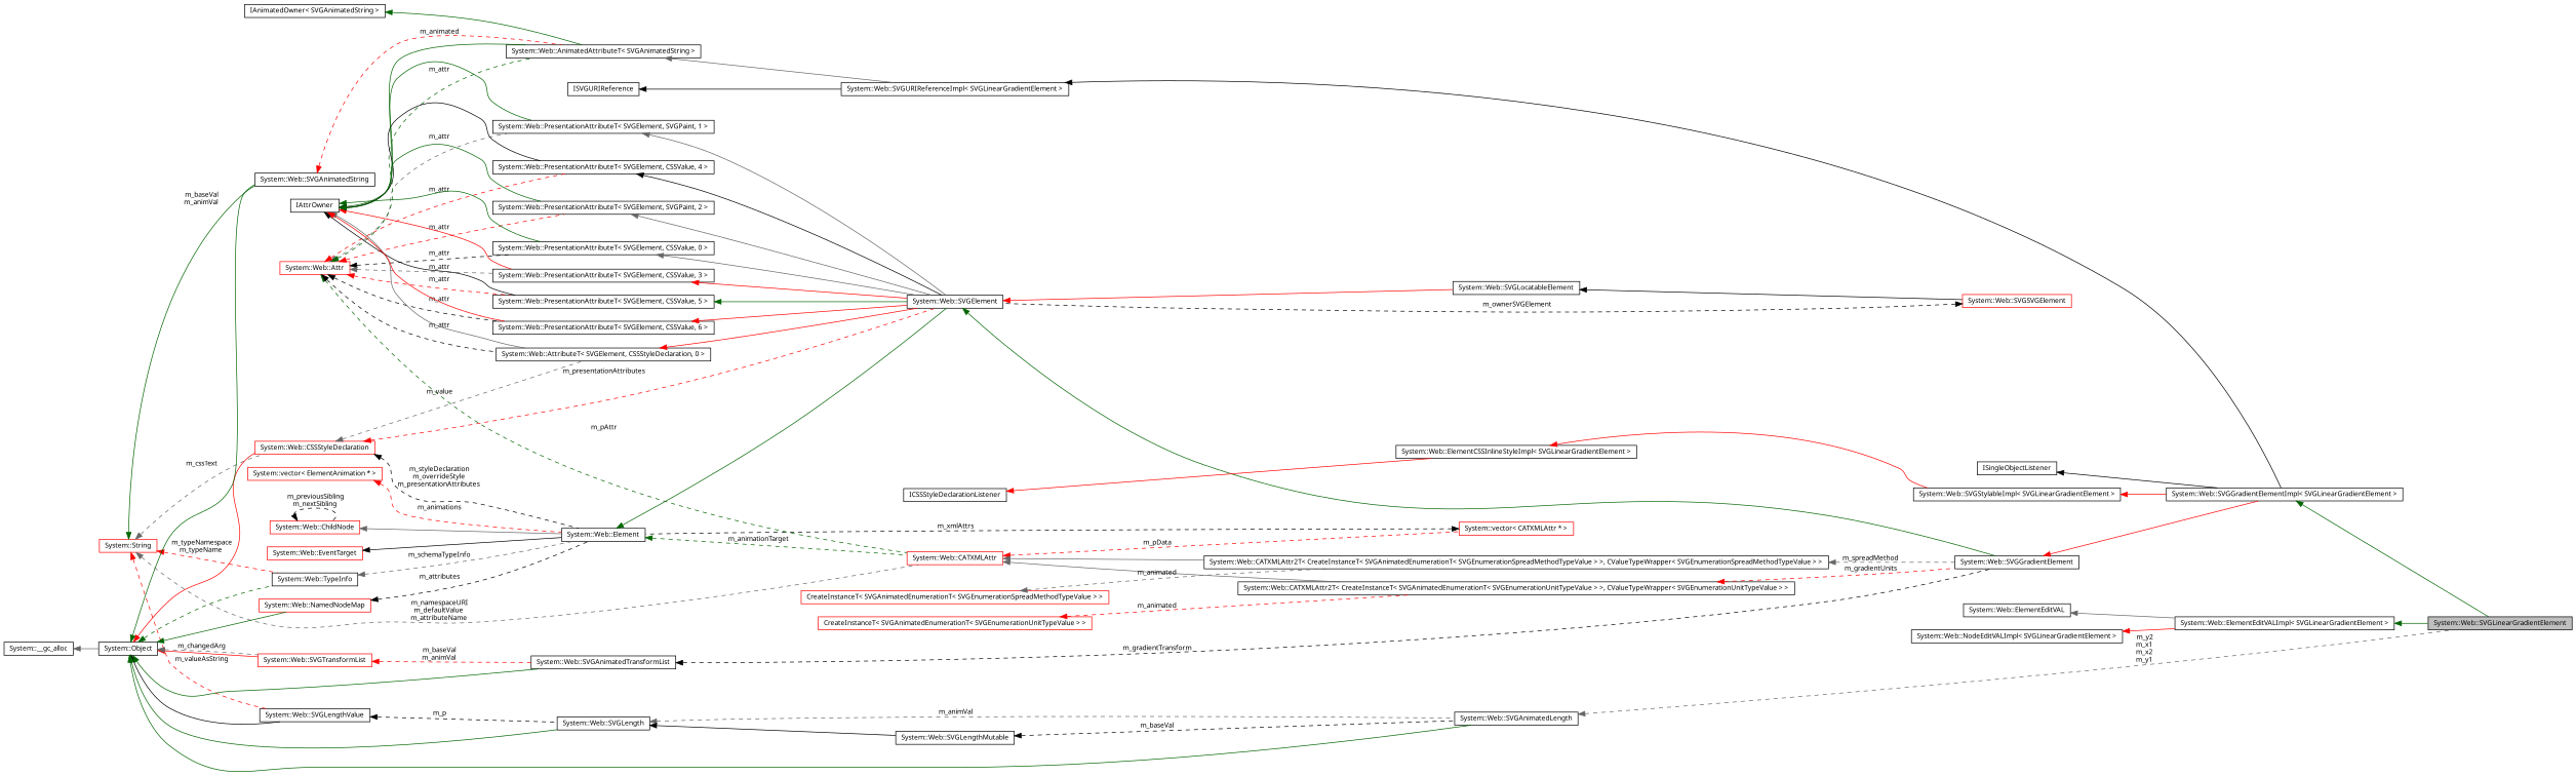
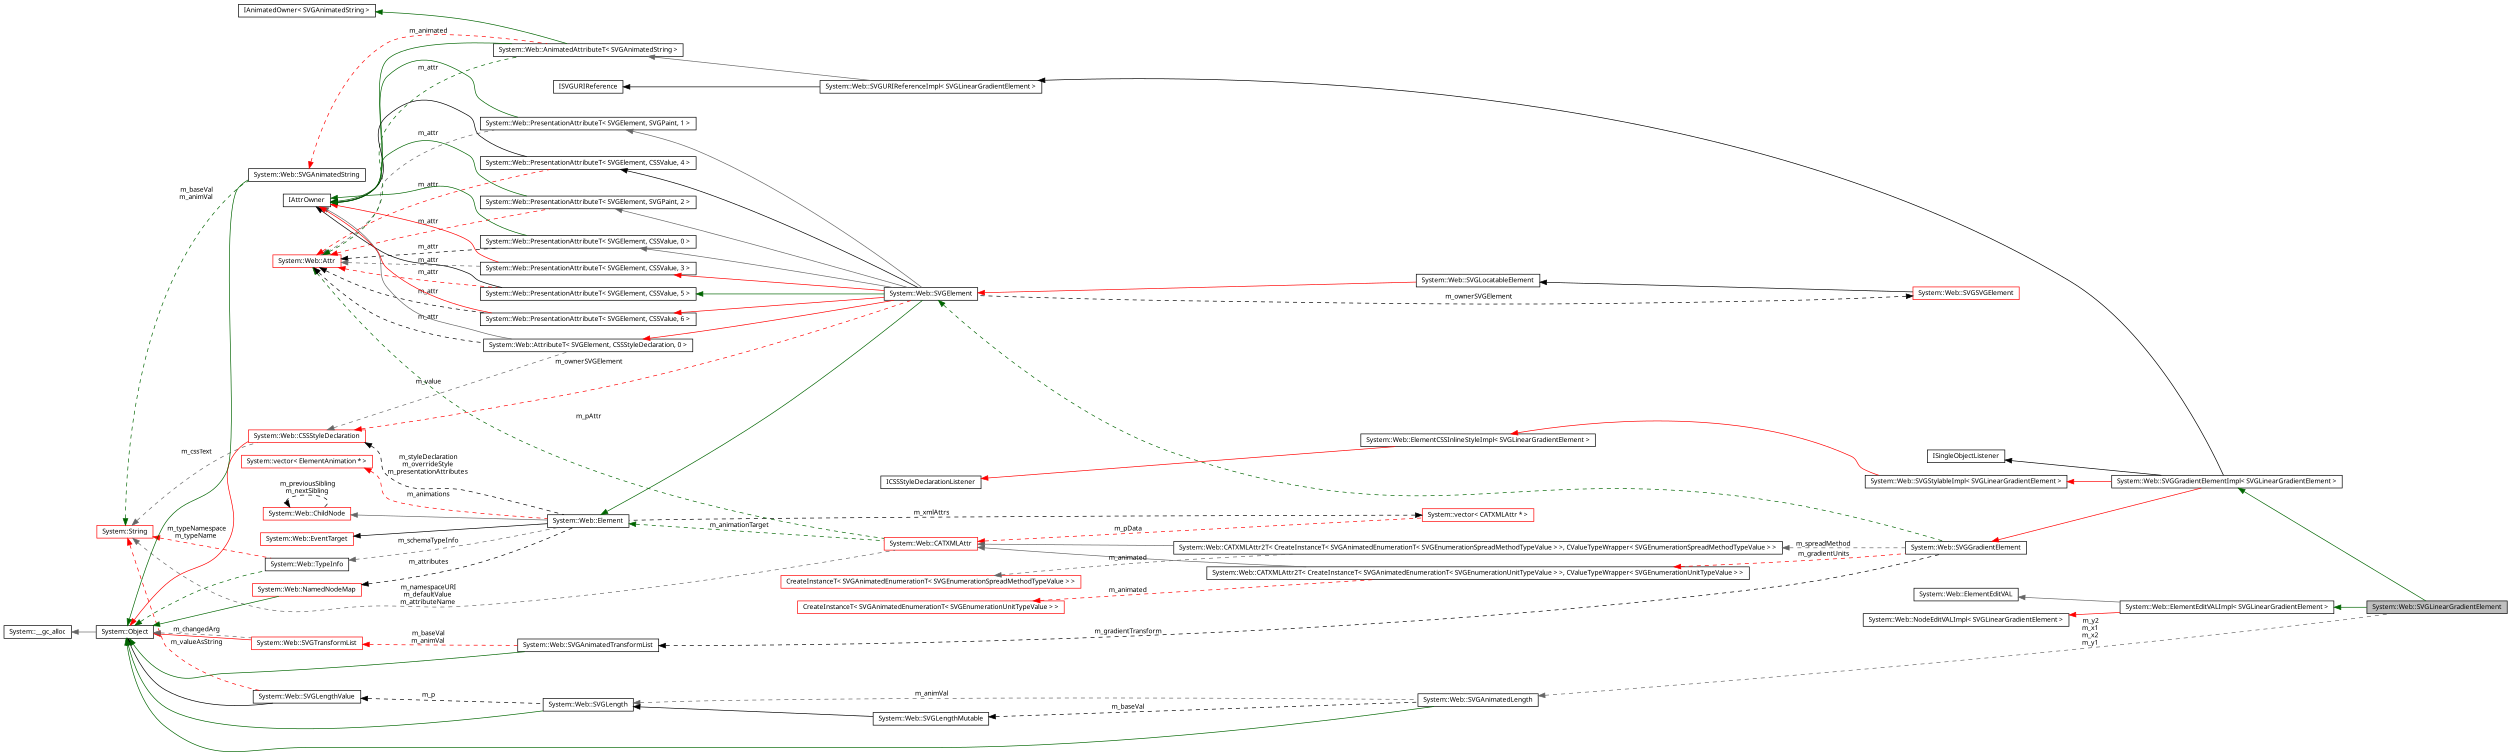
  digraph {
    fontname="Noto Sans"
    rankdir=LR
    node [color=black fillcolor=white fontname="Noto Sans" fontsize=10 shape=record style=filled]
    edge [color=red dir=back fontname="Noto Sans" fontsize=10 labelfontname=Helvetica labelfontsize=10 style=solid]
    n1 [fillcolor=grey75 fontcolor=black height=0.2 label="System::Web::SVGLinearGradientElement" width=0.4]
    n2 [height=0.2 label="System::Web::SVGGradientElementImpl\< SVGLinearGradientElement \>" width=0.4]
    n3 [height=0.2 label="System::Web::SVGGradientElement" width=0.4]
    n4 [height=0.2 label="System::Web::SVGElement" width=0.4]
    n5 [height=0.2 label="System::Web::SVGLocatableElement" width=0.4]
    n6 [color=red height=0.2 label="System::Web::SVGSVGElement" width=0.4]
    n7 [height=0.2 label="System::Web::Element" width=0.4]
    n8 [color=red height=0.2 label="System::Web::CATXMLAttr" width=0.4]
    n9 [color=red height=0.2 label="System::vector\< CATXMLAttr * \>" width=0.4]
    n10 [height=0.2 label="System::Web::CATXMLAttr2T\< CreateInstanceT\< SVGAnimatedEnumerationT\< SVGEnumerationSpreadMethodTypeValue \> \>, CValueTypeWrapper\< SVGEnumerationSpreadMethodTypeValue \> \>" width=0.4]
    n11 [height=0.2 label="System::Web::CATXMLAttr2T\< CreateInstanceT\< SVGAnimatedEnumerationT\< SVGEnumerationUnitTypeValue \> \>, CValueTypeWrapper\< SVGEnumerationUnitTypeValue \> \>" width=0.4]
    n12 [color=red height=0.2 label="System::Web::ChildNode" width=0.4]
    n13 [color=red height=0.2 label="System::Web::EventTarget" width=0.4]
    n14 [color=red height=0.2 label="System::Web::Attr" width=0.4]
    n15 [height=0.2 label="System::Web::AttributeT\< SVGElement, CSSStyleDeclaration, 0 \>" width=0.4]
    n16 [height=0.2 label="System::Web::PresentationAttributeT\< SVGElement, CSSValue, 0 \>" width=0.4]
    n17 [height=0.2 label="System::Web::PresentationAttributeT\< SVGElement, SVGPaint, 1 \>" width=0.4]
    n18 [height=0.2 label="System::Web::PresentationAttributeT\< SVGElement, SVGPaint, 2 \>" width=0.4]
    n19 [height=0.2 label="System::Web::PresentationAttributeT\< SVGElement, CSSValue, 3 \>" width=0.4]
    n20 [height=0.2 label="System::Web::PresentationAttributeT\< SVGElement, CSSValue, 4 \>" width=0.4]
    n21 [height=0.2 label="System::Web::PresentationAttributeT\< SVGElement, CSSValue, 5 \>" width=0.4]
    n22 [height=0.2 label="System::Web::PresentationAttributeT\< SVGElement, CSSValue, 6 \>" width=0.4]
    n23 [height=0.2 label="System::Web::AnimatedAttributeT\< SVGAnimatedString \>" width=0.4]
    n24 [height=0.2 label="System::Web::SVGURIReferenceImpl\< SVGLinearGradientElement \>" width=0.4]
    n25 [color=red height=0.2 label="System::String" width=0.4]
    n26 [height=0.2 label="System::Web::TypeInfo" width=0.4]
    n27 [color=red height=0.2 label="System::Web::CSSStyleDeclaration" width=0.4]
    n28 [height=0.2 label="System::Web::SVGAnimatedString" width=0.4]
    n29 [height=0.2 label="System::Web::SVGLengthValue" width=0.4]
    n30 [height=0.2 label="System::Web::SVGLength" width=0.4]
    n31 [color=red height=0.2 label="System::Web::NamedNodeMap" width=0.4]
    n32 [height=0.2 label="System::Object" width=0.4]
    n33 [height=0.2 label="System::Web::SVGAnimatedTransformList" width=0.4]
    n34 [color=red height=0.2 label="System::Web::SVGTransformList" width=0.4]
    n35 [height=0.2 label="System::Web::SVGAnimatedLength" width=0.4]
    n36 [height=0.2 label="System::Web::SVGLengthMutable" width=0.4]
    n37 [height=0.2 label="System::__gc_alloc" width=0.4]
    n38 [color=red height=0.2 label="System::vector\< ElementAnimation * \>" width=0.4]
    n39 [height=0.2 label=IAttrOwner width=0.4]
    n40 [color=red height=0.2 label="CreateInstanceT\< SVGAnimatedEnumerationT\< SVGEnumerationSpreadMethodTypeValue \> \>" width=0.4]
    n41 [color=red height=0.2 label="CreateInstanceT\< SVGAnimatedEnumerationT\< SVGEnumerationUnitTypeValue \> \>" width=0.4]
    n42 [height=0.2 label=ISVGURIReference width=0.4]
    n43 [height=0.2 label="IAnimatedOwner\< SVGAnimatedString \>" width=0.4]
    n44 [height=0.2 label="System::Web::SVGStylableImpl\< SVGLinearGradientElement \>" width=0.4]
    n45 [height=0.2 label="System::Web::ElementCSSInlineStyleImpl\< SVGLinearGradientElement \>" width=0.4]
    n46 [height=0.2 label=ICSSStyleDeclarationListener width=0.4]
    n47 [height=0.2 label=ISingleObjectListener width=0.4]
    n48 [height=0.2 label="System::Web::ElementEditVALImpl\< SVGLinearGradientElement \>" width=0.4]
    n49 [height=0.2 label="System::Web::NodeEditVALImpl\< SVGLinearGradientElement \>" width=0.4]
    n50 [height=0.2 label="System::Web::ElementEditVAL" width=0.4]
    n2 -> n1 [color=darkgreen]
    n3 -> n2
-   n4 -> n3 [color=darkgreen]
+   n4 -> n3 [color=darkgreen style=dashed]
    n4 -> n5
    n5 -> n6 [color=black]
    n6 -> n4 [color=black label=" m_ownerSVGElement" style=dashed]
    n7 -> n4 [color=darkgreen]
    n7 -> n8 [color=darkgreen label=" m_animationTarget" style=dashed]
    n8 -> n9 [label=" m_pData" style=dashed]
    n8 -> n10 [color=gray40]
    n8 -> n11 [color=gray40]
    n9 -> n7 [color=black label=" m_xmlAttrs" style=dashed]
    n10 -> n3 [color=gray40 label=" m_spreadMethod" style=dashed]
    n11 -> n3 [label=" m_gradientUnits" style=dashed]
    n12 -> n7 [color=gray40]
    n12 -> n12 [color=black label=" m_previousSibling\nm_nextSibling" style=dashed]
    n13 -> n7 [color=black]
    n14 -> n8 [color=darkgreen label=" m_pAttr" style=dashed]
    n14 -> n15 [color=black label=" m_attr" style=dashed]
    n14 -> n16 [color=black label=" m_attr" style=dashed]
    n14 -> n17 [color=gray40 label=" m_attr" style=dashed]
    n14 -> n18 [label=" m_attr" style=dashed]
    n14 -> n19 [color=gray40 label=" m_attr" style=dashed]
    n14 -> n20 [label=" m_attr" style=dashed]
    n14 -> n21 [label=" m_attr" style=dashed]
    n14 -> n22 [color=black label=" m_attr" style=dashed]
    n14 -> n23 [color=darkgreen label=" m_attr" style=dashed]
    n15 -> n4
    n16 -> n4 [color=gray40]
    n17 -> n4 [color=gray40]
    n18 -> n4 [color=gray40]
    n19 -> n4
    n20 -> n4 [color=black]
    n21 -> n4 [color=darkgreen]
    n22 -> n4
    n23 -> n24 [color=gray40]
    n24 -> n2 [color=black]
    n25 -> n8 [color=gray40 label=" m_namespaceURI\nm_defaultValue\nm_attributeName" style=dashed]
    n25 -> n26 [label=" m_typeNamespace\nm_typeName" style=dashed]
    n25 -> n27 [color=gray40 label=" m_cssText" style=dashed]
-   n25 -> n28 [color=darkgreen label=" m_baseVal\nm_animVal"]
+   n25 -> n28 [color=darkgreen label=" m_baseVal\nm_animVal" style=dashed]
    n25 -> n29 [label=" m_valueAsString" style=dashed]
    n26 -> n7 [color=gray40 label=" m_schemaTypeInfo" style=dashed]
-   n27 -> n4 [label=" m_presentationAttributes" style=dashed]
+   n27 -> n4 [label=" m_ownerSVGElement" style=dashed]
    n27 -> n7 [color=black label=" m_styleDeclaration\nm_overrideStyle\nm_presentationAttributes" style=dashed]
    n27 -> n15 [color=gray40 label=" m_value" style=dashed]
    n28 -> n23 [label=" m_animated" style=dashed]
    n29 -> n30 [color=black label=" m_p" style=dashed]
    n30 -> n35 [color=gray40 label=" m_animVal" style=dashed]
    n30 -> n36 [color=black]
    n31 -> n7 [color=black label=" m_attributes" style=dashed]
    n32 -> n26 [color=darkgreen style=dashed]
    n32 -> n27
    n32 -> n28 [color=darkgreen]
    n32 -> n29 [color=black]
    n32 -> n30 [color=darkgreen]
    n32 -> n31 [color=darkgreen]
    n32 -> n33 [color=darkgreen]
    n32 -> n34
    n32 -> n34 [color=gray40 label=" m_changedArg" style=dashed]
    n32 -> n35 [color=darkgreen]
    n33 -> n3 [color=black label=" m_gradientTransform" style=dashed]
    n34 -> n33 [label=" m_baseVal\nm_animVal" style=dashed]
    n35 -> n1 [color=gray40 label=" m_y2\nm_x1\nm_x2\nm_y1" style=dashed]
    n36 -> n35 [color=black label=" m_baseVal" style=dashed]
    n37 -> n32 [color=gray40]
    n38 -> n7 [label=" m_animations" style=dashed]
    n39 -> n15 [color=gray40]
    n39 -> n16 [color=darkgreen]
    n39 -> n17 [color=darkgreen]
    n39 -> n18 [color=darkgreen]
    n39 -> n19
    n39 -> n20 [color=black]
    n39 -> n21 [color=black]
    n39 -> n22
    n39 -> n23 [color=darkgreen]
    n40 -> n10 [color=gray40 label=" m_animated" style=dashed]
    n41 -> n11 [label=" m_animated" style=dashed]
    n42 -> n24 [color=black]
    n43 -> n23 [color=darkgreen]
    n44 -> n2
    n45 -> n44
    n46 -> n45
    n47 -> n2 [color=black]
    n48 -> n1 [color=darkgreen]
    n49 -> n48
    n50 -> n48 [color=gray40]
  }
